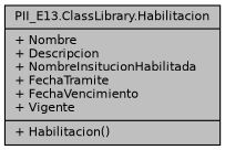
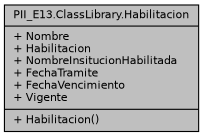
  digraph {
-   n1 [color=black fillcolor=grey75 fontcolor=black fontname=Helvetica fontsize=10 height=0.2 label="{PII_E13.ClassLibrary.Habilitacion\n|+ Nombre\l+ Descripcion\l+ NombreInsitucionHabilitada\l+ FechaTramite\l+ FechaVencimiento\l+ Vigente\l|+ Habilitacion()\l}" shape=record style=filled width=0.4]
+   n1 [color=black fillcolor=grey75 fontcolor=black fontname=Helvetica fontsize=10 height=0.2 label="{PII_E13.ClassLibrary.Habilitacion\n|+ Nombre\l+ Habilitacion\l+ NombreInsitucionHabilitada\l+ FechaTramite\l+ FechaVencimiento\l+ Vigente\l|+ Habilitacion()\l}" shape=record style=filled width=0.4]
  }
